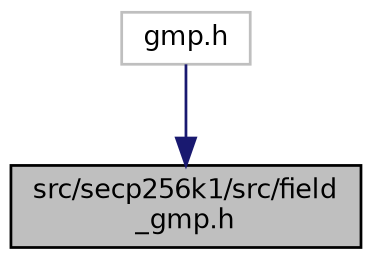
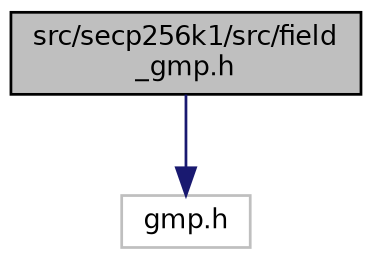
  digraph {
    node [fontname=Helvetica fontsize=10 shape=record style=filled]
    n1 [color=black fillcolor=grey75 fontcolor=black height=0.2 label="src/secp256k1/src/field\l_gmp.h" width=0.4]
    n2 [color=grey75 fillcolor=white height=0.2 label="gmp.h" width=0.4]
-   n2 -> n1 [color=midnightblue fontname=Helvetica fontsize=10 labelfontname=Helvetica labelfontsize=10 style=solid]
+   n1 -> n2 [color=midnightblue fontname=Helvetica fontsize=10 labelfontname=Helvetica labelfontsize=10 style=solid]
  }
